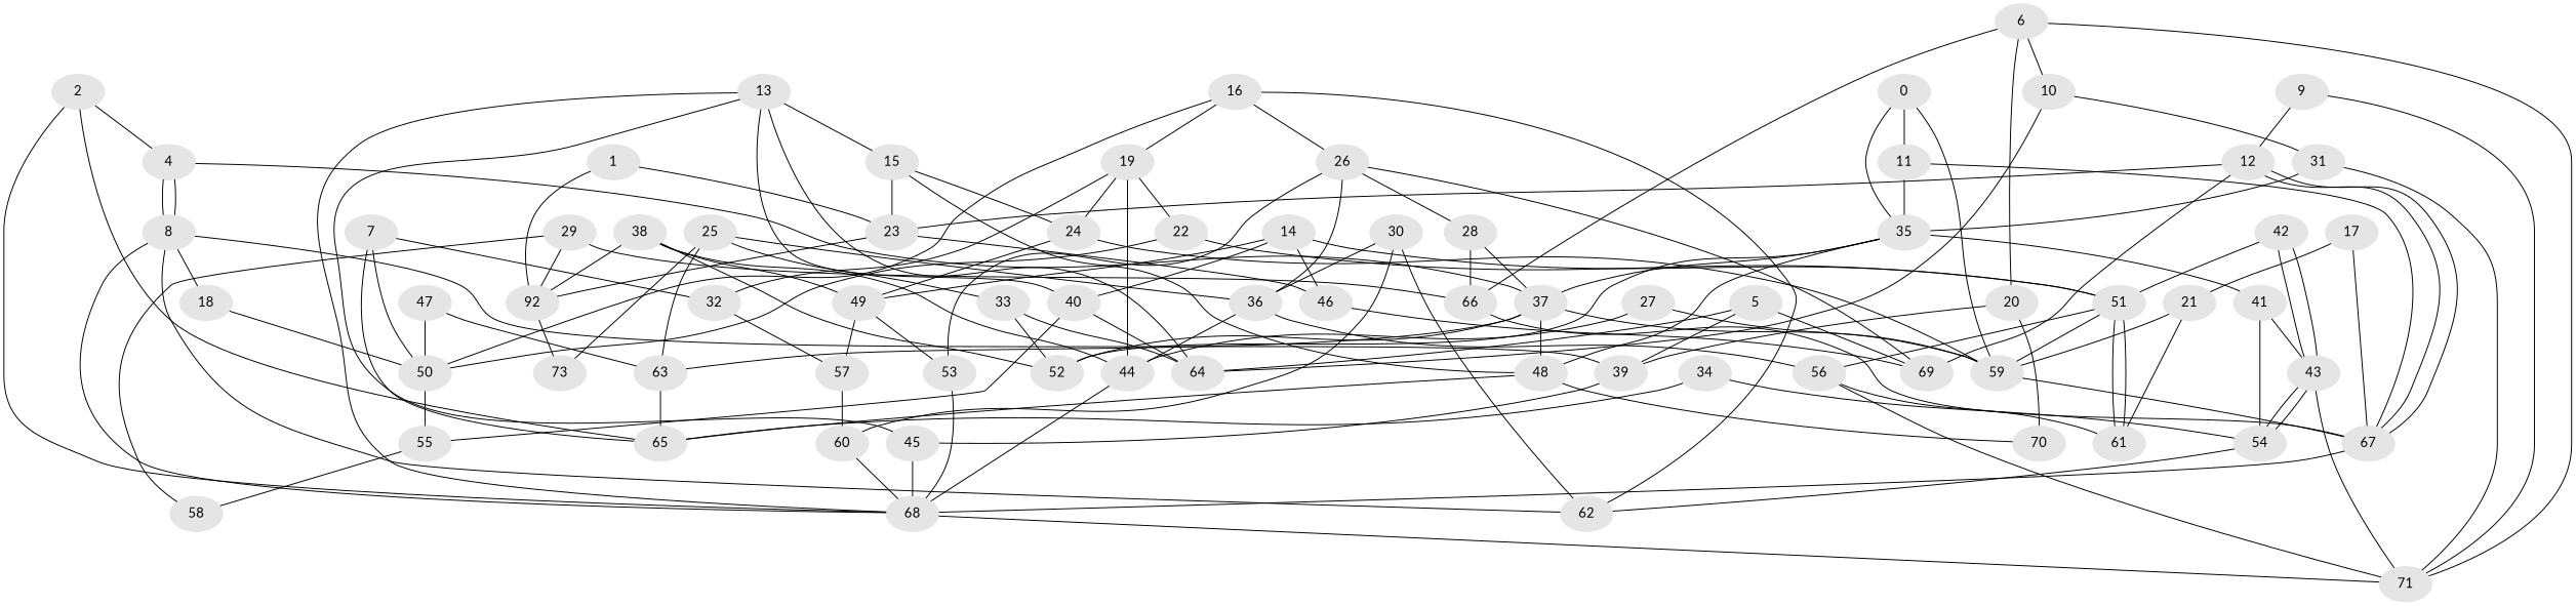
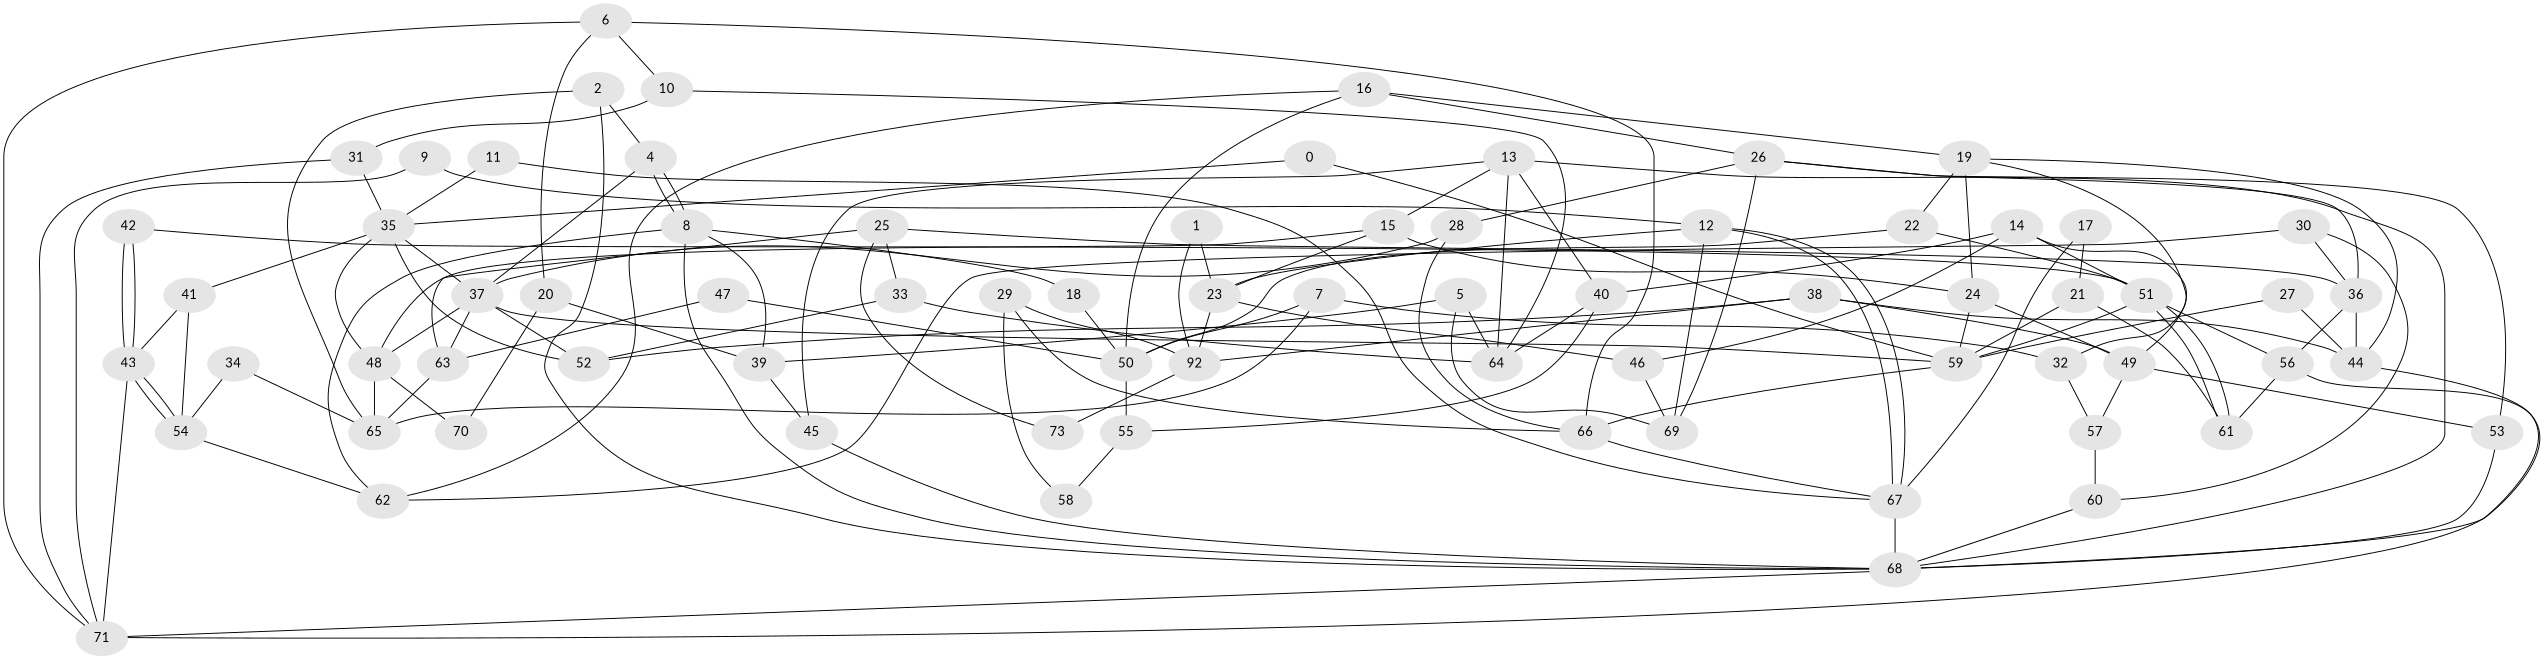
  graph {
    fontname=Lato
    node [color=gray90 fontname=Lato style=filled]
    edge [fontname=Lato]
    1
    23
    n3 [label=92]
    46
    73
    2
    4
    65
    68
    8
    37
    71
    n13 [label=0]
    11
    35
    59
    67
    48
    52
    41
    66
    39
    18
    62
    63
    5
    64
    69
    45
    6
    10
    20
    31
    70
    7
    32
    50
    57
    55
    9
    12
    13
    15
    40
    24
    14
    49
    51
    53
    61
    56
    58
    16
    19
    26
    22
    44
    36
    28
    17
    21
    25
    33
    27
    29
    30
    60
    34
    54
    43
    38
    42
    47
    1 -- 23
    1 -- n3
    23 -- n3
    23 -- 46
    n3 -- 73
    46 -- 69
    2 -- 4
    2 -- 65
    2 -- 68
    4 -- 8
    4 -- 8
    4 -- 37
    68 -- 71
    8 -- 68
    8 -- 39
    8 -- 18
    8 -- 62
    37 -- 59
    37 -- 48
    37 -- 52
    37 -- 63
-   n13 -- 11
    n13 -- 35
    n13 -- 59
    11 -- 35
    11 -- 67
    35 -- 37
    35 -- 48
    35 -- 52
    35 -- 41
-   59 -- 67
+   59 -- 66
    67 -- 68
    48 -- 65
    48 -- 70
    41 -- 54
    41 -- 43
    66 -- 67
    39 -- 45
    18 -- 50
    63 -- 65
    5 -- 39
    5 -- 64
    5 -- 69
    45 -- 68
    6 -- 71
    6 -- 66
    6 -- 10
    6 -- 20
    10 -- 64
    10 -- 31
    20 -- 39
    20 -- 70
    31 -- 71
    31 -- 35
    7 -- 65
    7 -- 32
    7 -- 50
    32 -- 57
    50 -- 55
    57 -- 60
    55 -- 58
    9 -- 71
    9 -- 12
    12 -- 23
    12 -- 67
    12 -- 67
    12 -- 69
    13 -- 68
    13 -- 64
    13 -- 45
    13 -- 15
    13 -- 40
    15 -- 23
    15 -- 48
    15 -- 24
    40 -- 64
    40 -- 55
    24 -- 59
    24 -- 49
    14 -- 46
    14 -- 40
    14 -- 49
    14 -- 51
    49 -- 57
    49 -- 53
    51 -- 59
    51 -- 61
    51 -- 61
    51 -- 56
    53 -- 68
    56 -- 71
    56 -- 61
    16 -- 62
    16 -- 50
    16 -- 19
    16 -- 26
    19 -- 32
    19 -- 24
    19 -- 22
    19 -- 44
    26 -- 69
    26 -- 53
    26 -- 36
    26 -- 28
    22 -- 50
    22 -- 51
    44 -- 68
    36 -- 56
    36 -- 44
    28 -- 37
    28 -- 66
    17 -- 67
    17 -- 21
    21 -- 59
    21 -- 61
    25 -- 73
    25 -- 63
    25 -- 36
    25 -- 33
    33 -- 52
    33 -- 64
    27 -- 59
    27 -- 44
    29 -- n3
    29 -- 66
    29 -- 58
    30 -- 62
    30 -- 36
    30 -- 60
    60 -- 68
    34 -- 65
    34 -- 54
    54 -- 62
    43 -- 71
    43 -- 54
    43 -- 54
    38 -- n3
    38 -- 52
    38 -- 49
    38 -- 44
    42 -- 51
    42 -- 43
    42 -- 43
    47 -- 63
    47 -- 50
  }
